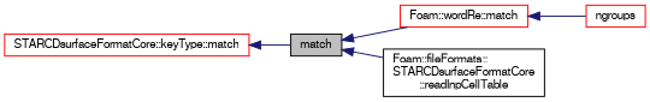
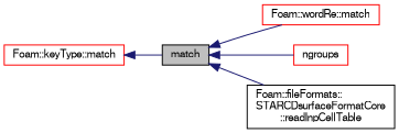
  digraph {
    rankdir=LR
    node [color=red fontname=FreeSans fontsize=10 shape=record]
    edge [color=midnightblue dir=back fontname=FreeSans fontsize=10 labelfontname=FreeSans labelfontsize=10 style=solid]
    n1 [color=black fillcolor=grey75 fontcolor=black height=0.2 label=match style=filled width=0.4]
    n2 [height=0.2 label="Foam::wordRe::match" width=0.4]
    n3 [height=0.2 label=ngroups width=0.4]
    n4 [color=black height=0.2 label="Foam::fileFormats::\lSTARCDsurfaceFormatCore\l::readInpCellTable" width=0.4]
-   n5 [height=0.2 label="STARCDsurfaceFormatCore::keyType::match" width=0.4]
+   n5 [height=0.2 label="Foam::keyType::match" width=0.4]
    n1 -> n2
-   n2 -> n3
+   n1 -> n3
    n1 -> n4
    n5 -> n1
  }
